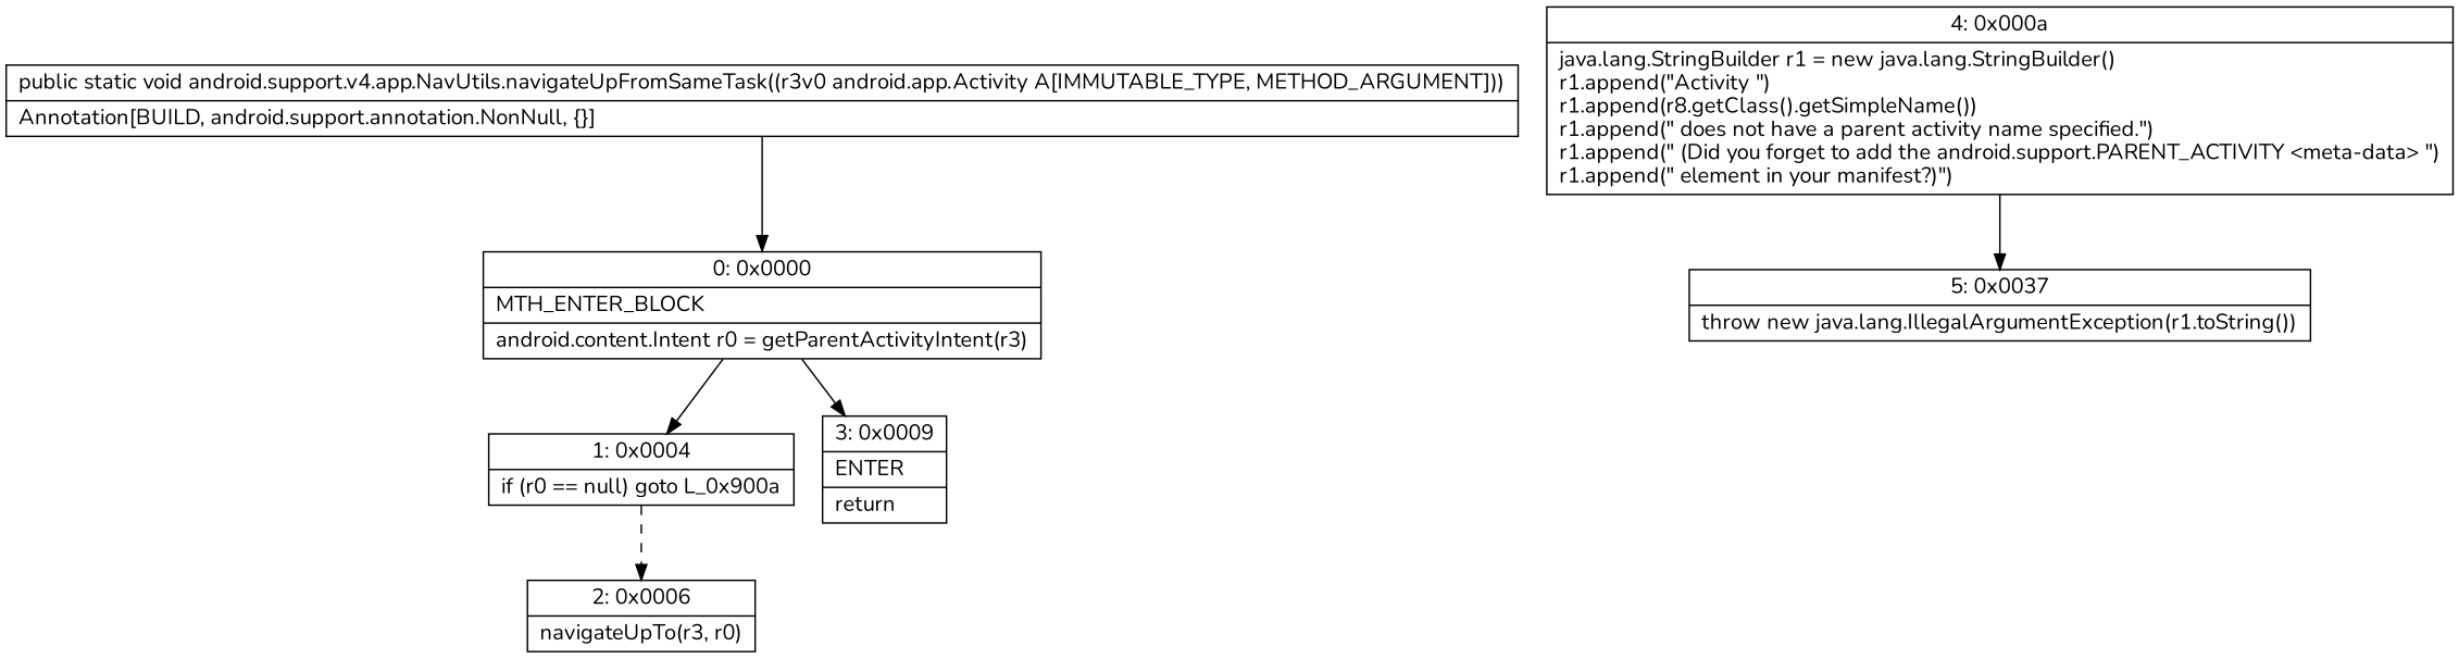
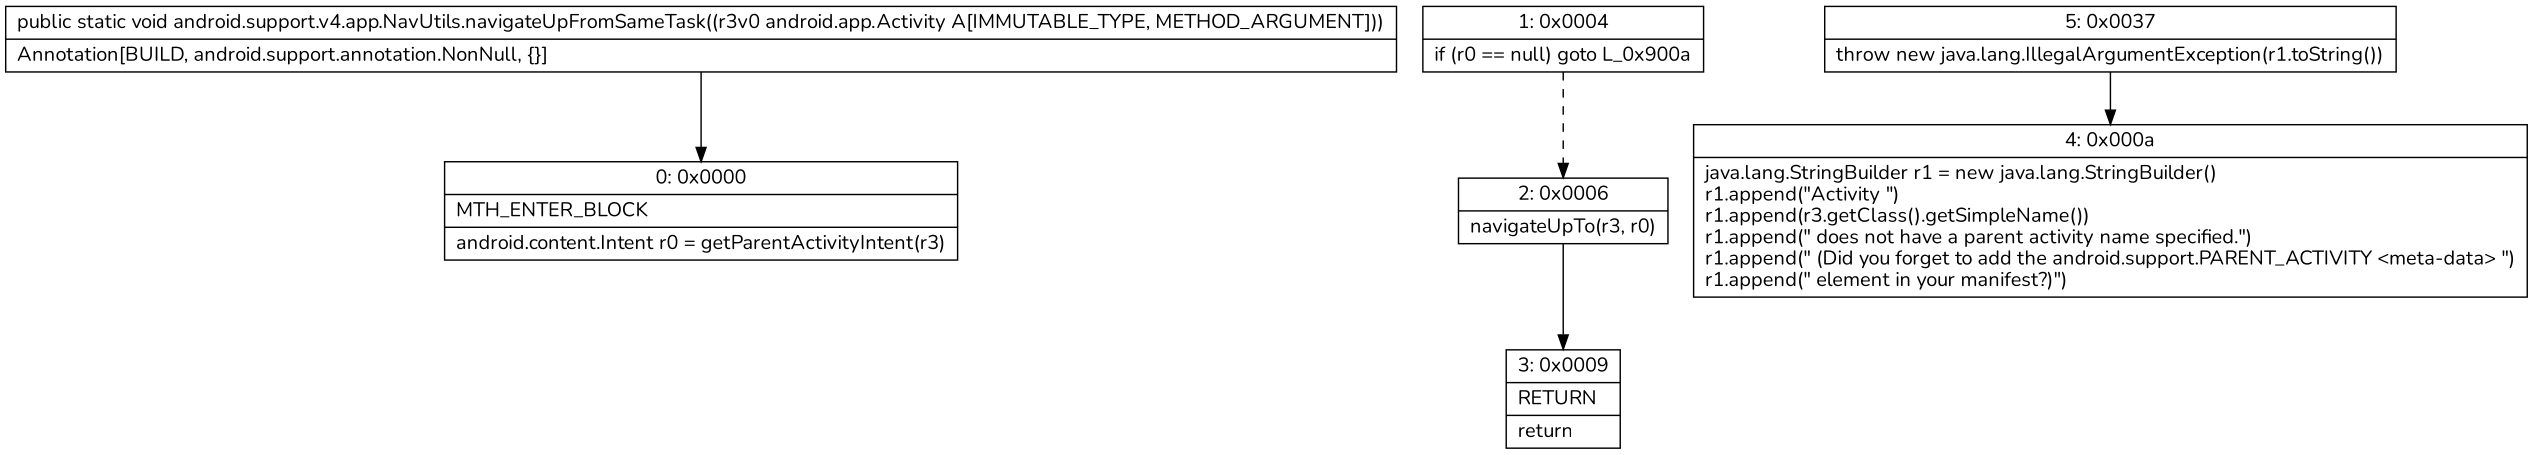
  digraph {
    fontname=Nunito
    node [fontname=Nunito shape=record]
    edge [fontname=Nunito]
    n1 [label="{0\:\ 0x0000|MTH_ENTER_BLOCK\l|android.content.Intent r0 = getParentActivityIntent(r3)\l}"]
    n2 [label="{1\:\ 0x0004|if (r0 == null) goto L_0x900a\l}"]
    n3 [label="{2\:\ 0x0006|navigateUpTo(r3, r0)\l}"]
-   n4 [label="{3\:\ 0x0009|ENTER\l|return\l}"]
-   n5 [label="{4\:\ 0x000a|java.lang.StringBuilder r1 = new java.lang.StringBuilder()\lr1.append(\"Activity \")\lr1.append(r8.getClass().getSimpleName())\lr1.append(\" does not have a parent activity name specified.\")\lr1.append(\" (Did you forget to add the android.support.PARENT_ACTIVITY \<meta\-data\> \")\lr1.append(\" element in your manifest?)\")\l}"]
+   n4 [label="{3\:\ 0x0009|RETURN\l|return\l}"]
+   n5 [label="{4\:\ 0x000a|java.lang.StringBuilder r1 = new java.lang.StringBuilder()\lr1.append(\"Activity \")\lr1.append(r3.getClass().getSimpleName())\lr1.append(\" does not have a parent activity name specified.\")\lr1.append(\" (Did you forget to add the android.support.PARENT_ACTIVITY \<meta\-data\> \")\lr1.append(\" element in your manifest?)\")\l}"]
    n6 [label="{5\:\ 0x0037|throw new java.lang.IllegalArgumentException(r1.toString())\l}"]
    n7 [label="{public static void android.support.v4.app.NavUtils.navigateUpFromSameTask((r3v0 android.app.Activity A[IMMUTABLE_TYPE, METHOD_ARGUMENT]))  | Annotation[BUILD, android.support.annotation.NonNull, \{\}]\l}"]
-   n1 -> n2
    n2 -> n3 [style=dashed]
-   n1 -> n4
-   n5 -> n6
+   n3 -> n4
+   n6 -> n5
    n7 -> n1
  }
